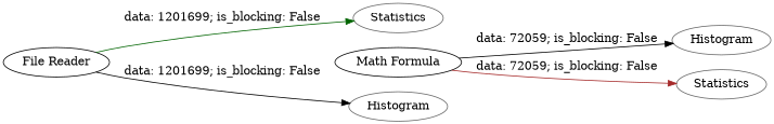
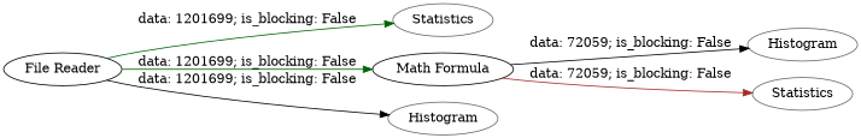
  digraph {
    rankdir=LR
    node [color=gray40]
    edge [color=darkgreen]
    n1 [label=Statistics]
    n2 [label="File Reader" color=black]
    n3 [label="Math Formula" color=black]
    n4 [label=Histogram]
    n5 [label=Histogram]
    n6 [label=Statistics]
    n2 -> n1 [label="data: 1201699; is_blocking: False"]
+   n2 -> n3 [label="data: 1201699; is_blocking: False"]
    n2 -> n4 [label="data: 1201699; is_blocking: False" color=black]
    n3 -> n5 [label="data: 72059; is_blocking: False" color=black]
    n3 -> n6 [label="data: 72059; is_blocking: False" color=brown]
  }
